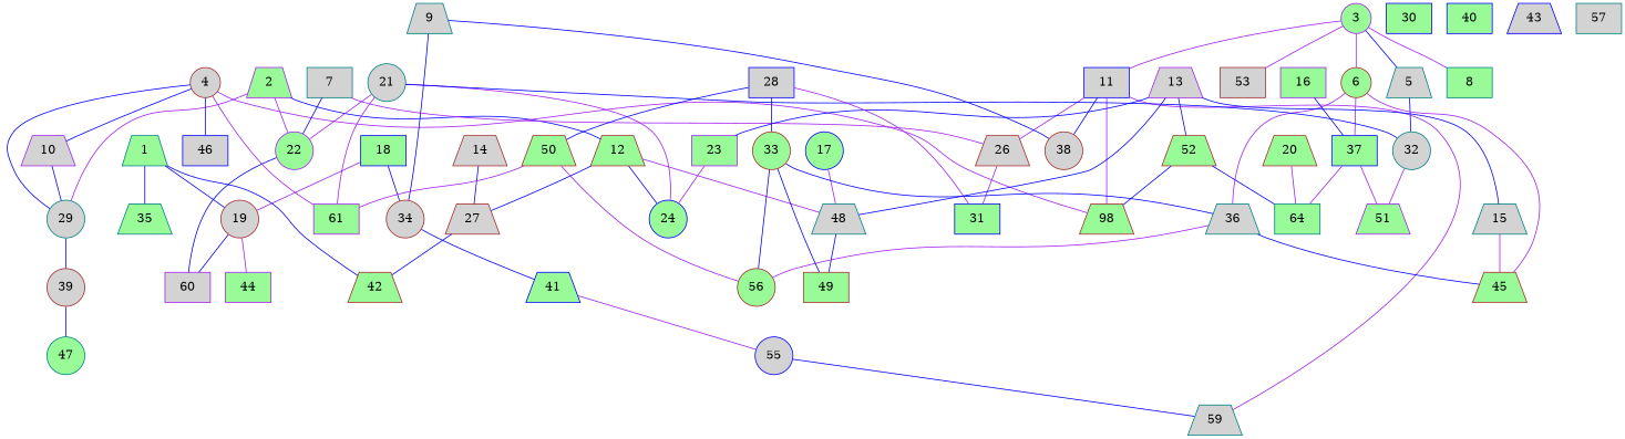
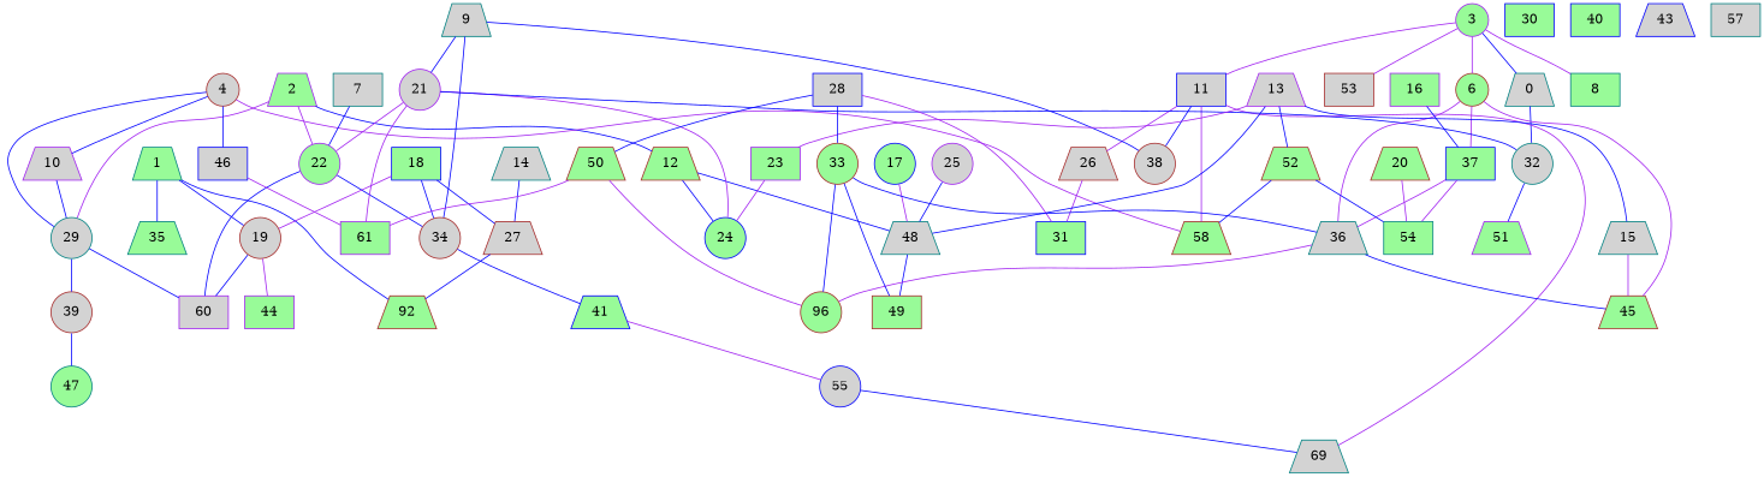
  graph {
    node [color=brown fillcolor=palegreen shape=trapezium style=filled]
    edge [color=blue]
    1 [color=teal]
    19 [fillcolor=lightgrey shape=circle]
    35 [color=teal]
-   42
+   42 [label=92]
    44 [color=purple shape=box]
    60 [color=purple fillcolor=lightgrey shape=box]
    2 [color=purple]
    12
    22 [color=purple shape=circle]
    29 [color=teal fillcolor=lightgrey shape=circle]
    24 [color=blue shape=circle]
    27 [fillcolor=lightgrey]
    48 [color=teal fillcolor=lightgrey]
    34 [fillcolor=lightgrey shape=circle]
    39 [fillcolor=lightgrey shape=circle]
    3 [color=purple shape=circle]
-   5 [color=teal fillcolor=lightgrey]
+   5 [color=teal fillcolor=lightgrey label=0]
    6 [shape=circle]
    8 [color=teal shape=box]
    11 [color=blue fillcolor=lightgrey shape=box]
    53 [fillcolor=lightgrey shape=box]
    32 [color=teal fillcolor=lightgrey shape=circle]
    36 [color=teal fillcolor=lightgrey]
    37 [color=blue shape=box]
    45
-   58 [label=98]
+   58
    26 [fillcolor=lightgrey]
    38 [fillcolor=lightgrey shape=circle]
-   59 [color=teal fillcolor=lightgrey]
+   59 [color=teal fillcolor=lightgrey label=69]
    4 [fillcolor=lightgrey shape=circle]
    10 [color=purple fillcolor=lightgrey]
    46 [color=blue fillcolor=lightgrey shape=box]
    61 [color=purple shape=box]
    51 [color=purple]
-   56 [shape=circle]
-   54 [color=teal shape=box label=64]
+   56 [shape=circle label=96]
+   54 [color=teal shape=box]
    7 [color=teal fillcolor=lightgrey shape=box]
    31 [color=blue shape=box]
    9 [color=teal fillcolor=lightgrey]
-   21 [color=teal fillcolor=lightgrey shape=circle]
+   21 [color=purple fillcolor=lightgrey shape=circle]
    41 [color=blue]
    49 [shape=box]
    13 [color=purple fillcolor=lightgrey]
    15 [color=teal fillcolor=lightgrey]
    23 [color=purple shape=box]
    52
-   14 [fillcolor=lightgrey]
+   14 [color=teal fillcolor=lightgrey]
    16 [color=purple shape=box]
    17 [color=blue shape=circle]
    18 [color=blue shape=box]
    20
+   25 [color=purple fillcolor=lightgrey shape=circle]
    28 [color=blue fillcolor=lightgrey shape=box]
    33 [shape=circle]
    50
    47 [color=teal shape=circle]
    30 [color=blue shape=box]
    55 [color=blue fillcolor=lightgrey shape=circle]
    40 [color=blue shape=box]
    43 [color=blue fillcolor=lightgrey]
    57 [color=teal fillcolor=lightgrey shape=box]
    1 -- 19
    1 -- 35
    1 -- 42
    19 -- 44 [color=purple]
    19 -- 60
    2 -- 12
    2 -- 22 [color=purple]
    2 -- 29 [color=purple]
    12 -- 24
-   12 -- 27
-   12 -- 48 [color=purple]
+   18 -- 27
+   12 -- 48
    22 -- 60
+   22 -- 34
+   29 -- 60
    29 -- 39
    27 -- 42
    48 -- 49
    34 -- 41
    39 -- 47
    3 -- 5
    3 -- 6 [color=purple]
    3 -- 8 [color=purple]
    3 -- 11 [color=purple]
    3 -- 53 [color=purple]
    5 -- 32
    6 -- 36 [color=purple]
    6 -- 37 [color=purple]
    6 -- 45 [color=purple]
    11 -- 58 [color=purple]
    11 -- 26 [color=purple]
    11 -- 38
    11 -- 59 [color=purple]
-   32 -- 51 [color=purple]
+   32 -- 51
    36 -- 45
    36 -- 56 [color=purple]
-   37 -- 51 [color=purple]
+   37 -- 36 [color=purple]
    37 -- 54 [color=purple]
    26 -- 31 [color=purple]
    4 -- 29
    4 -- 58 [color=purple]
    4 -- 10
    4 -- 46
-   4 -- 61 [color=purple]
+   46 -- 61 [color=purple]
    10 -- 29
    7 -- 22
-   7 -- 26 [color=purple]
    9 -- 34
    9 -- 38
+   9 -- 21
    21 -- 22 [color=purple]
    21 -- 24 [color=purple]
    21 -- 32
    21 -- 61 [color=purple]
    41 -- 55 [color=purple]
    13 -- 48
    13 -- 15
-   13 -- 23
+   13 -- 23 [color=purple]
    13 -- 52
    15 -- 45 [color=purple]
    23 -- 24 [color=purple]
    52 -- 58
    52 -- 54
    14 -- 27
    16 -- 37
    17 -- 48 [color=purple]
    18 -- 19 [color=purple]
    18 -- 34
    20 -- 54 [color=purple]
+   25 -- 48
    28 -- 31 [color=purple]
    28 -- 33
    28 -- 50
    33 -- 36
    33 -- 56
    33 -- 49
    50 -- 61 [color=purple]
    50 -- 56 [color=purple]
    55 -- 59
  }
